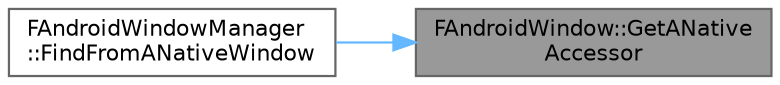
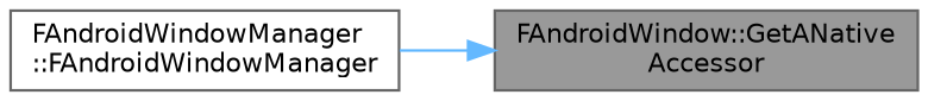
  digraph {
    rankdir=RL
    node [fontname=Helvetica fontsize=10 shape=box style=filled]
    n1 [color=gray40 fillcolor=grey60 fontcolor=black height=0.2 label="FAndroidWindow::GetANative\lAccessor" width=0.4]
-   n2 [color=grey40 fillcolor=white height=0.2 label="FAndroidWindowManager\l::FindFromANativeWindow" width=0.4]
+   n2 [color=grey40 fillcolor=white height=0.2 label="FAndroidWindowManager\l::FAndroidWindowManager" width=0.4]
    n1 -> n2 [color=steelblue1 dir=back fontname=Helvetica fontsize=10 labelfontname=Helvetica labelfontsize=10 style=solid]
  }
